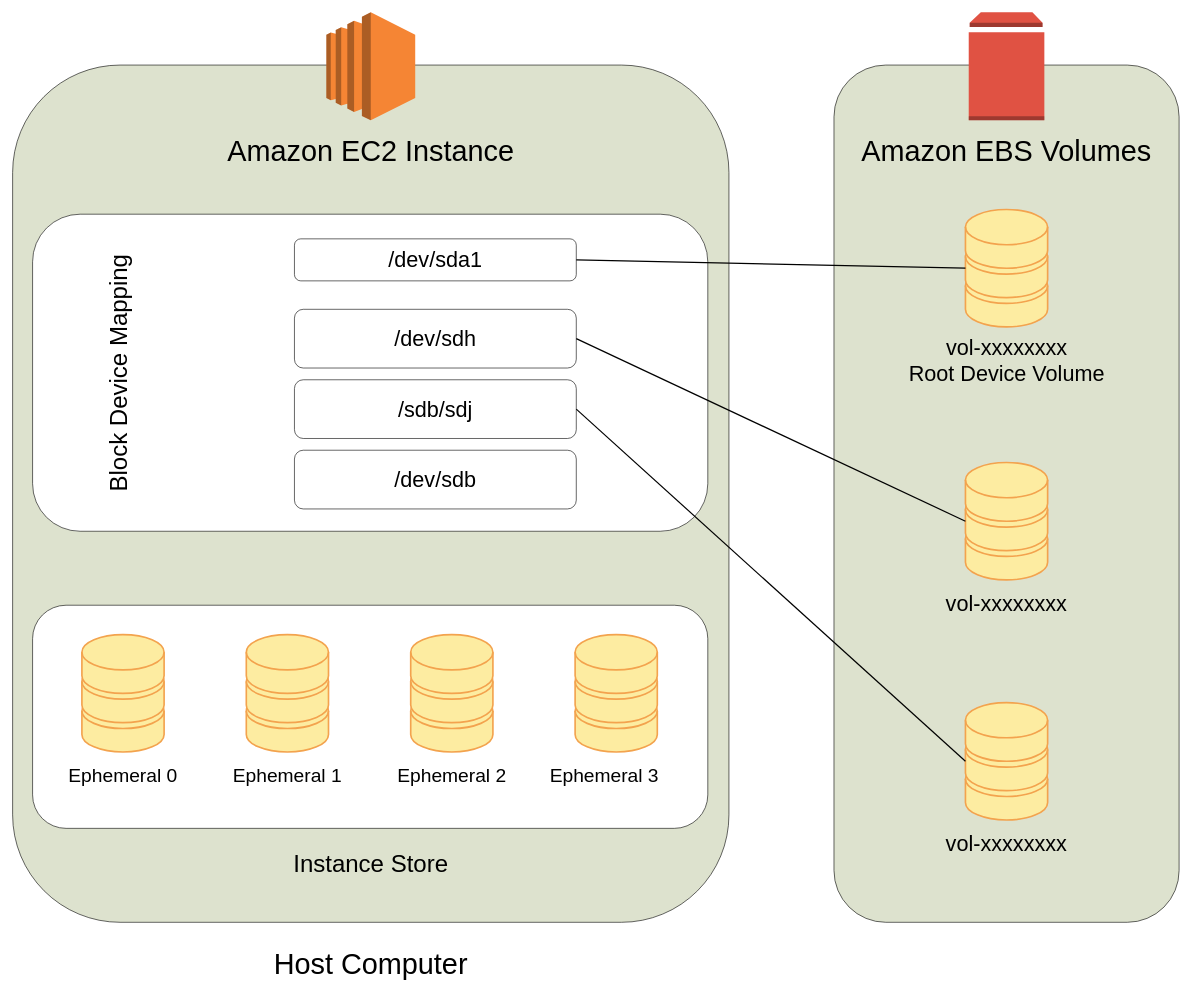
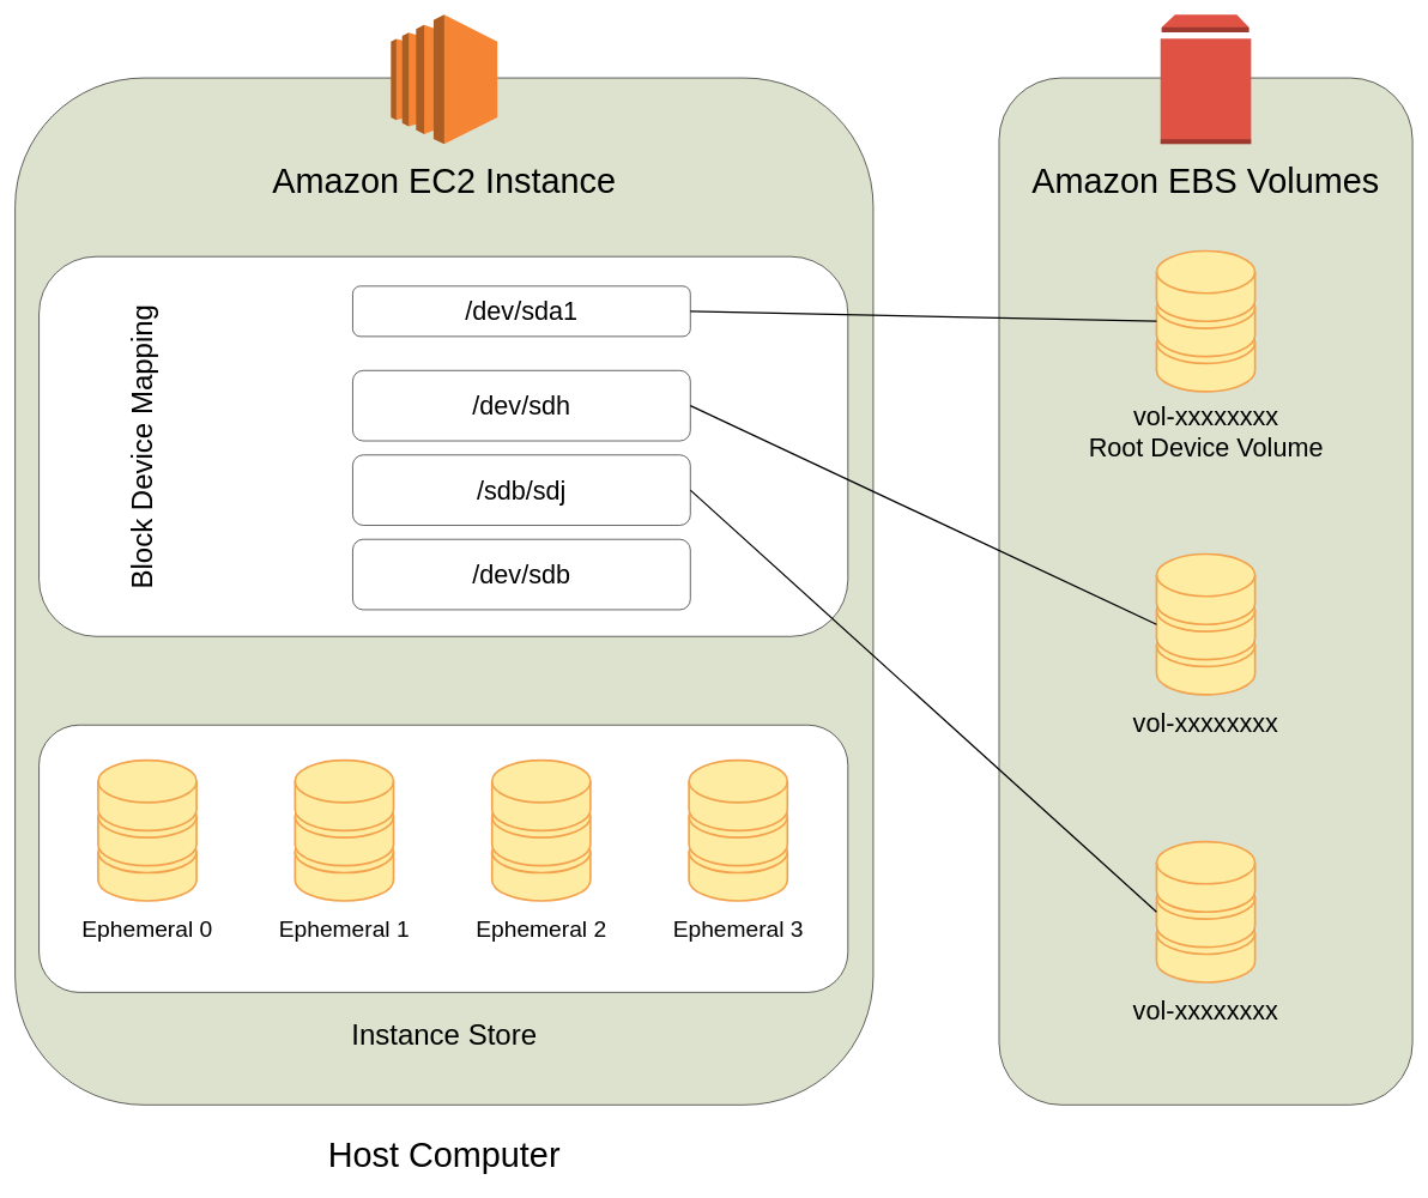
  <mxCell id="0" />
  <mxCell id="1" parent="0" />
  <mxCell id="2" value="" style="rounded=1;whiteSpace=wrap;html=1;fillColor=#DDE2CE;" parent="1" vertex="1"><mxGeometry x="1389" y="107.826" width="575" height="1428.265" as="geometry" /></mxCell>
  <mxCell id="3" value="" style="rounded=1;whiteSpace=wrap;html=1;fillColor=#DDE2CE;" parent="1" vertex="1"><mxGeometry x="20.522" y="107.826" width="1193.478" height="1428.265" as="geometry" /></mxCell>
  <mxCell id="4" value="Host Computer" style="text;html=1;strokeColor=none;fillColor=none;align=center;verticalAlign=middle;whiteSpace=wrap;rounded=0;fontSize=48;" parent="1" vertex="1"><mxGeometry x="362.913" y="1565.439" width="508.696" height="78.261" as="geometry" /></mxCell>
  <mxCell id="5" value="Instance Store" style="text;html=1;strokeColor=none;fillColor=none;align=center;verticalAlign=middle;whiteSpace=wrap;rounded=0;fontSize=40;" parent="1" vertex="1"><mxGeometry x="421.609" y="1399.134" width="391.304" height="78.261" as="geometry" /></mxCell>
  <mxCell id="6" value="" style="rounded=1;whiteSpace=wrap;html=1;fontSize=20;" parent="1" vertex="1"><mxGeometry x="53.783" y="356.305" width="1125" height="528.262" as="geometry" /></mxCell>
  <mxCell id="7" value="Block Device Mapping" style="text;html=1;strokeColor=none;fillColor=none;align=center;verticalAlign=middle;whiteSpace=wrap;rounded=0;fontSize=40;direction=north;horizontal=0;" parent="1" vertex="1"><mxGeometry x="137.913" y="356.305" width="117.391" height="528.262" as="geometry" /></mxCell>
  <mxCell id="8" value="/dev/sda1" style="rounded=1;whiteSpace=wrap;html=1;fontSize=36;" parent="1" vertex="1"><mxGeometry x="490.087" y="397.392" width="469.565" height="70" as="geometry" /></mxCell>
  <mxCell id="9" value="/sdb/sdj" style="rounded=1;whiteSpace=wrap;html=1;fontSize=36;" parent="1" vertex="1"><mxGeometry x="490.087" y="632.176" width="469.565" height="97.826" as="geometry" /></mxCell>
  <mxCell id="10" value="/dev/sdh" style="rounded=1;whiteSpace=wrap;html=1;fontSize=36;" parent="1" vertex="1"><mxGeometry x="490.087" y="514.784" width="469.565" height="97.826" as="geometry" /></mxCell>
  <mxCell id="11" value="/dev/sdb" style="rounded=1;whiteSpace=wrap;html=1;fontSize=36;" parent="1" vertex="1"><mxGeometry x="490.087" y="749.567" width="469.565" height="97.826" as="geometry" /></mxCell>
  <mxCell id="12" value="" style="rounded=1;whiteSpace=wrap;html=1;fontSize=20;" parent="1" vertex="1"><mxGeometry x="53.783" y="1007.829" width="1125" height="371.74" as="geometry" /></mxCell>
  <mxCell id="13" value="" style="fontColor=#0066CC;verticalAlign=top;verticalLabelPosition=bottom;labelPosition=center;align=center;html=1;outlineConnect=0;fillColor=#FDECA1;strokeColor=#F3A34E;gradientColor=none;gradientDirection=north;strokeWidth=2;shape=mxgraph.networks.storage;" parent="1" vertex="1"><mxGeometry x="409.87" y="1056.742" width="136.957" height="195.653" as="geometry" /></mxCell>
  <mxCell id="14" value="Ephemeral 1" style="text;html=1;strokeColor=none;fillColor=none;align=center;verticalAlign=middle;whiteSpace=wrap;rounded=0;fontSize=32;" parent="1" vertex="1"><mxGeometry x="360.957" y="1262.177" width="234.783" height="58.696" as="geometry" /></mxCell>
  <mxCell id="15" value="" style="fontColor=#0066CC;verticalAlign=top;verticalLabelPosition=bottom;labelPosition=center;align=center;html=1;outlineConnect=0;fillColor=#FDECA1;strokeColor=#F3A34E;gradientColor=none;gradientDirection=north;strokeWidth=2;shape=mxgraph.networks.storage;" parent="1" vertex="1"><mxGeometry x="683.783" y="1056.742" width="136.957" height="195.653" as="geometry" /></mxCell>
  <mxCell id="16" value="Ephemeral 2" style="text;html=1;strokeColor=none;fillColor=none;align=center;verticalAlign=middle;whiteSpace=wrap;rounded=0;fontSize=32;" parent="1" vertex="1"><mxGeometry x="634.87" y="1262.177" width="234.783" height="58.696" as="geometry" /></mxCell>
  <mxCell id="17" value="" style="fontColor=#0066CC;verticalAlign=top;verticalLabelPosition=bottom;labelPosition=center;align=center;html=1;outlineConnect=0;fillColor=#FDECA1;strokeColor=#F3A34E;gradientColor=none;gradientDirection=north;strokeWidth=2;shape=mxgraph.networks.storage;" parent="1" vertex="1"><mxGeometry x="957.696" y="1056.742" width="136.957" height="195.653" as="geometry" /></mxCell>
- <mxCell id="18" value="Ephemeral 3" style="text;html=1;strokeColor=none;fillColor=none;align=center;verticalAlign=middle;whiteSpace=wrap;rounded=0;fontSize=32;" parent="1" vertex="1"><mxGeometry x="888.783" y="1262.177" width="234.783" height="58.696" as="geometry" /></mxCell>
+ <mxCell id="18" value="Ephemeral 3" style="text;html=1;strokeColor=none;fillColor=none;align=center;verticalAlign=middle;whiteSpace=wrap;rounded=0;fontSize=32;" parent="1" vertex="1"><mxGeometry x="908.783" y="1262.177" width="234.783" height="58.696" as="geometry" /></mxCell>
  <mxCell id="19" value="" style="group" parent="1" vertex="1" connectable="0"><mxGeometry x="87.043" y="1056.742" width="234.783" height="264.131" as="geometry" /></mxCell>
  <mxCell id="20" value="" style="fontColor=#0066CC;verticalAlign=top;verticalLabelPosition=bottom;labelPosition=center;align=center;html=1;outlineConnect=0;fillColor=#FDECA1;strokeColor=#F3A34E;gradientColor=none;gradientDirection=north;strokeWidth=2;shape=mxgraph.networks.storage;" parent="19" vertex="1"><mxGeometry x="48.913" width="136.957" height="195.653" as="geometry" /></mxCell>
  <mxCell id="21" value="Ephemeral 0" style="text;html=1;strokeColor=none;fillColor=none;align=center;verticalAlign=middle;whiteSpace=wrap;rounded=0;fontSize=32;" parent="19" vertex="1"><mxGeometry y="205.435" width="234.783" height="58.696" as="geometry" /></mxCell>
  <mxCell id="22" value="" style="group" parent="1" vertex="1" connectable="0"><mxGeometry x="1559.113" y="348.472" width="234.783" height="264.14" as="geometry" /></mxCell>
  <mxCell id="23" value="" style="fontColor=#0066CC;verticalAlign=top;verticalLabelPosition=bottom;labelPosition=center;align=center;html=1;outlineConnect=0;fillColor=#FDECA1;strokeColor=#F3A34E;gradientColor=none;gradientDirection=north;strokeWidth=2;shape=mxgraph.networks.storage;" parent="22" vertex="1"><mxGeometry x="48.913" width="136.957" height="195.653" as="geometry" /></mxCell>
  <mxCell id="24" value="vol-xxxxxxxx&lt;br style=&quot;font-size: 36px;&quot;&gt;Root Device Volume" style="text;html=1;strokeColor=none;fillColor=none;align=center;verticalAlign=middle;whiteSpace=wrap;rounded=0;fontSize=36;" parent="22" vertex="1"><mxGeometry x="-82.61" y="211.96" width="400" height="80" as="geometry" /></mxCell>
  <mxCell id="25" value="" style="group" parent="1" vertex="1" connectable="0"><mxGeometry x="1559.113" y="770.002" width="234.783" height="264.131" as="geometry" /></mxCell>
  <mxCell id="26" value="" style="fontColor=#0066CC;verticalAlign=top;verticalLabelPosition=bottom;labelPosition=center;align=center;html=1;outlineConnect=0;fillColor=#FDECA1;strokeColor=#F3A34E;gradientColor=none;gradientDirection=north;strokeWidth=2;shape=mxgraph.networks.storage;" parent="25" vertex="1"><mxGeometry x="48.913" width="136.957" height="195.653" as="geometry" /></mxCell>
  <mxCell id="27" value="vol-xxxxxxxx" style="text;html=1;strokeColor=none;fillColor=none;align=center;verticalAlign=middle;whiteSpace=wrap;rounded=0;fontSize=36;" parent="25" vertex="1"><mxGeometry y="205.435" width="234.783" height="58.696" as="geometry" /></mxCell>
  <mxCell id="28" value="" style="group" parent="1" vertex="1" connectable="0"><mxGeometry x="1559.113" y="1170.002" width="234.783" height="264.131" as="geometry" /></mxCell>
  <mxCell id="29" value="" style="fontColor=#0066CC;verticalAlign=top;verticalLabelPosition=bottom;labelPosition=center;align=center;html=1;outlineConnect=0;fillColor=#FDECA1;strokeColor=#F3A34E;gradientColor=none;gradientDirection=north;strokeWidth=2;shape=mxgraph.networks.storage;" parent="28" vertex="1"><mxGeometry x="48.913" width="136.957" height="195.653" as="geometry" /></mxCell>
  <mxCell id="30" value="vol-xxxxxxxx" style="text;html=1;strokeColor=none;fillColor=none;align=center;verticalAlign=middle;whiteSpace=wrap;rounded=0;fontSize=36;" parent="28" vertex="1"><mxGeometry y="205.435" width="234.783" height="58.696" as="geometry" /></mxCell>
  <mxCell id="31" value="" style="endArrow=none;html=1;fontSize=36;entryX=1;entryY=0.5;entryDx=0;entryDy=0;exitX=0;exitY=0.5;exitDx=0;exitDy=0;exitPerimeter=0;strokeWidth=2;" parent="1" source="23" target="8" edge="1"><mxGeometry width="50" height="50" relative="1" as="geometry"><mxPoint x="1084" y="820" as="sourcePoint" /><mxPoint x="1134" y="770" as="targetPoint" /></mxGeometry></mxCell>
  <mxCell id="32" value="" style="endArrow=none;html=1;fontSize=36;exitX=1;exitY=0.5;exitDx=0;exitDy=0;entryX=0;entryY=0.5;entryDx=0;entryDy=0;entryPerimeter=0;strokeWidth=2;" parent="1" source="10" target="26" edge="1"><mxGeometry width="50" height="50" relative="1" as="geometry"><mxPoint x="1074" y="760" as="sourcePoint" /><mxPoint x="1124" y="710" as="targetPoint" /></mxGeometry></mxCell>
  <mxCell id="33" value="" style="endArrow=none;html=1;fontSize=36;exitX=1;exitY=0.5;exitDx=0;exitDy=0;entryX=0;entryY=0.5;entryDx=0;entryDy=0;entryPerimeter=0;strokeWidth=2;" parent="1" source="9" target="29" edge="1"><mxGeometry width="50" height="50" relative="1" as="geometry"><mxPoint x="1074" y="760" as="sourcePoint" /><mxPoint x="1124" y="710" as="targetPoint" /></mxGeometry></mxCell>
  <mxCell id="34" value="" style="group" parent="1" vertex="1" connectable="0"><mxGeometry x="1418.89" y="20" width="515.22" height="269.78" as="geometry" /></mxCell>
  <mxCell id="35" value="Amazon EBS Volumes" style="text;html=1;strokeColor=none;fillColor=none;align=center;verticalAlign=middle;whiteSpace=wrap;rounded=0;fontSize=48;" parent="34" vertex="1"><mxGeometry y="191.52" width="515.22" height="78.26" as="geometry" /></mxCell>
  <mxCell id="36" value="" style="outlineConnect=0;dashed=0;verticalLabelPosition=bottom;verticalAlign=top;align=center;html=1;shape=mxgraph.aws3.volume;fillColor=#E05243;gradientColor=none;aspect=fixed;" parent="34" vertex="1"><mxGeometry x="194.61" width="126" height="180" as="geometry" /></mxCell>
  <mxCell id="37" value="" style="group" parent="1" vertex="1" connectable="0"><mxGeometry x="314" y="20" width="606.522" height="269.783" as="geometry" /></mxCell>
  <mxCell id="38" value="" style="outlineConnect=0;dashed=0;verticalLabelPosition=bottom;verticalAlign=top;align=center;html=1;shape=mxgraph.aws3.ec2;fillColor=#F58534;gradientColor=none;aspect=fixed;" parent="37" vertex="1"><mxGeometry x="229.234" width="148.06" height="180" as="geometry" /></mxCell>
  <mxCell id="39" value="Amazon EC2 Instance" style="text;html=1;strokeColor=none;fillColor=none;align=center;verticalAlign=middle;whiteSpace=wrap;rounded=0;fontSize=48;" parent="37" vertex="1"><mxGeometry y="191.522" width="606.522" height="78.261" as="geometry" /></mxCell>
